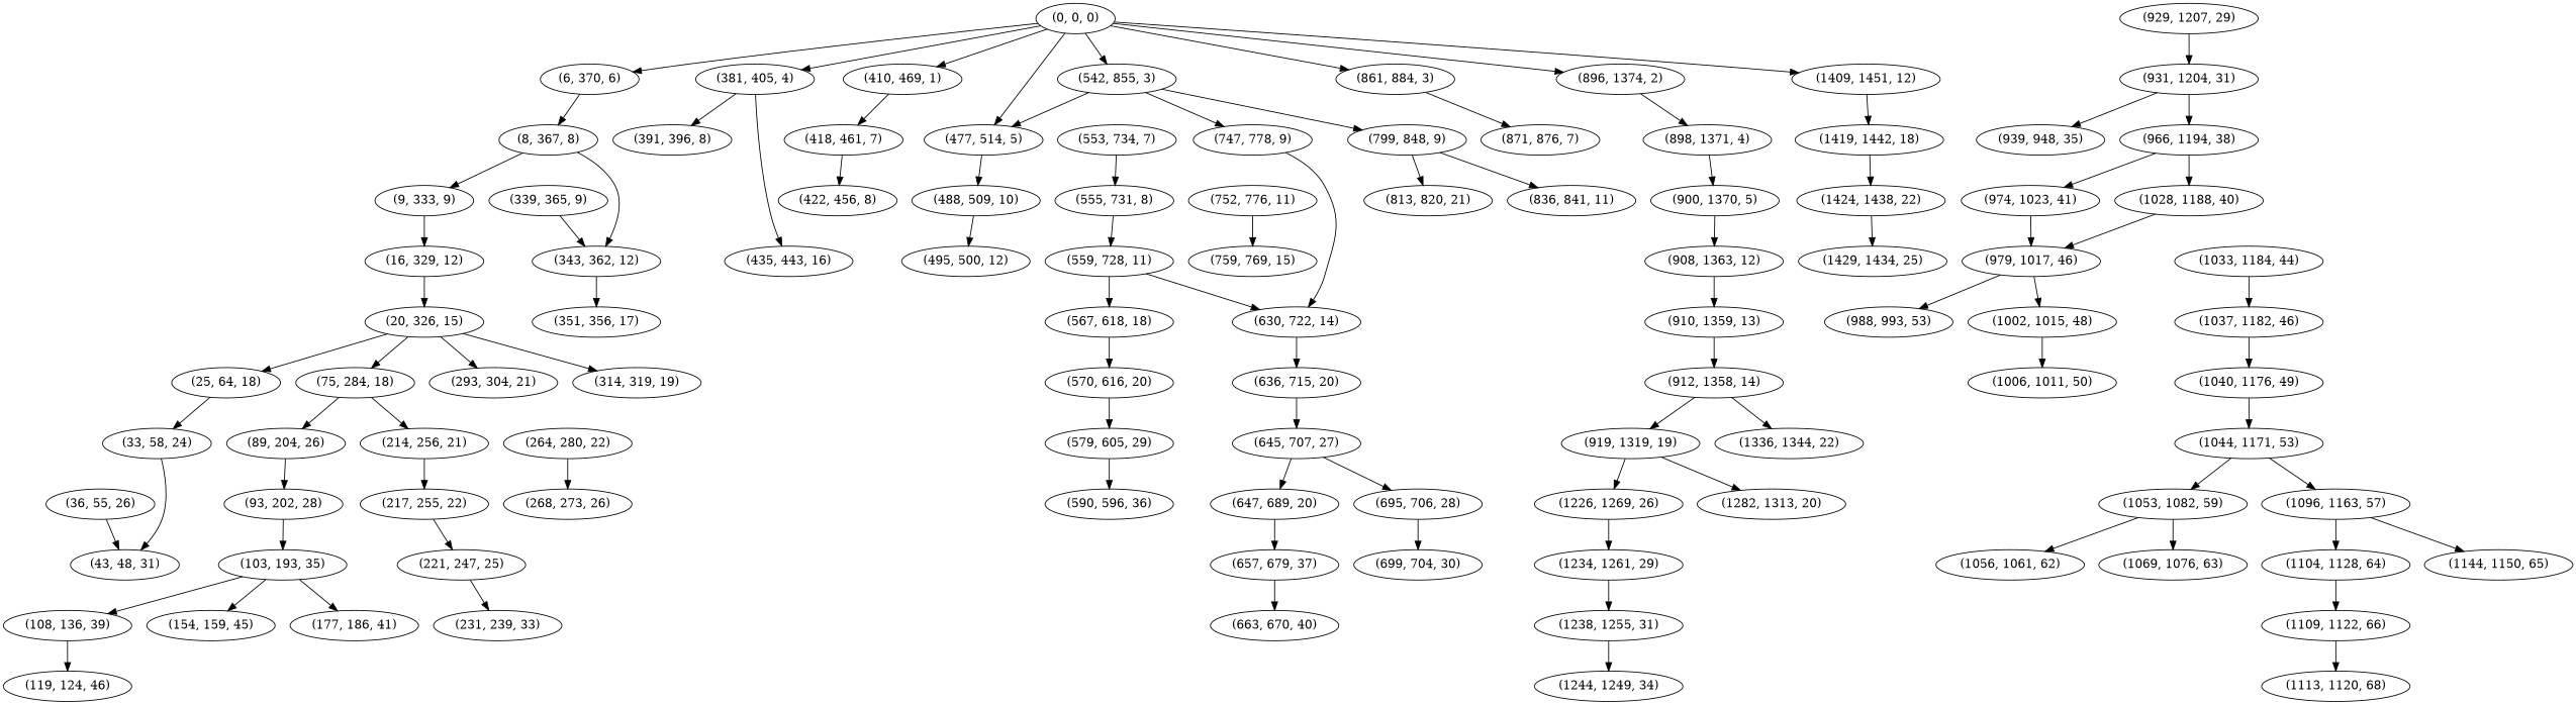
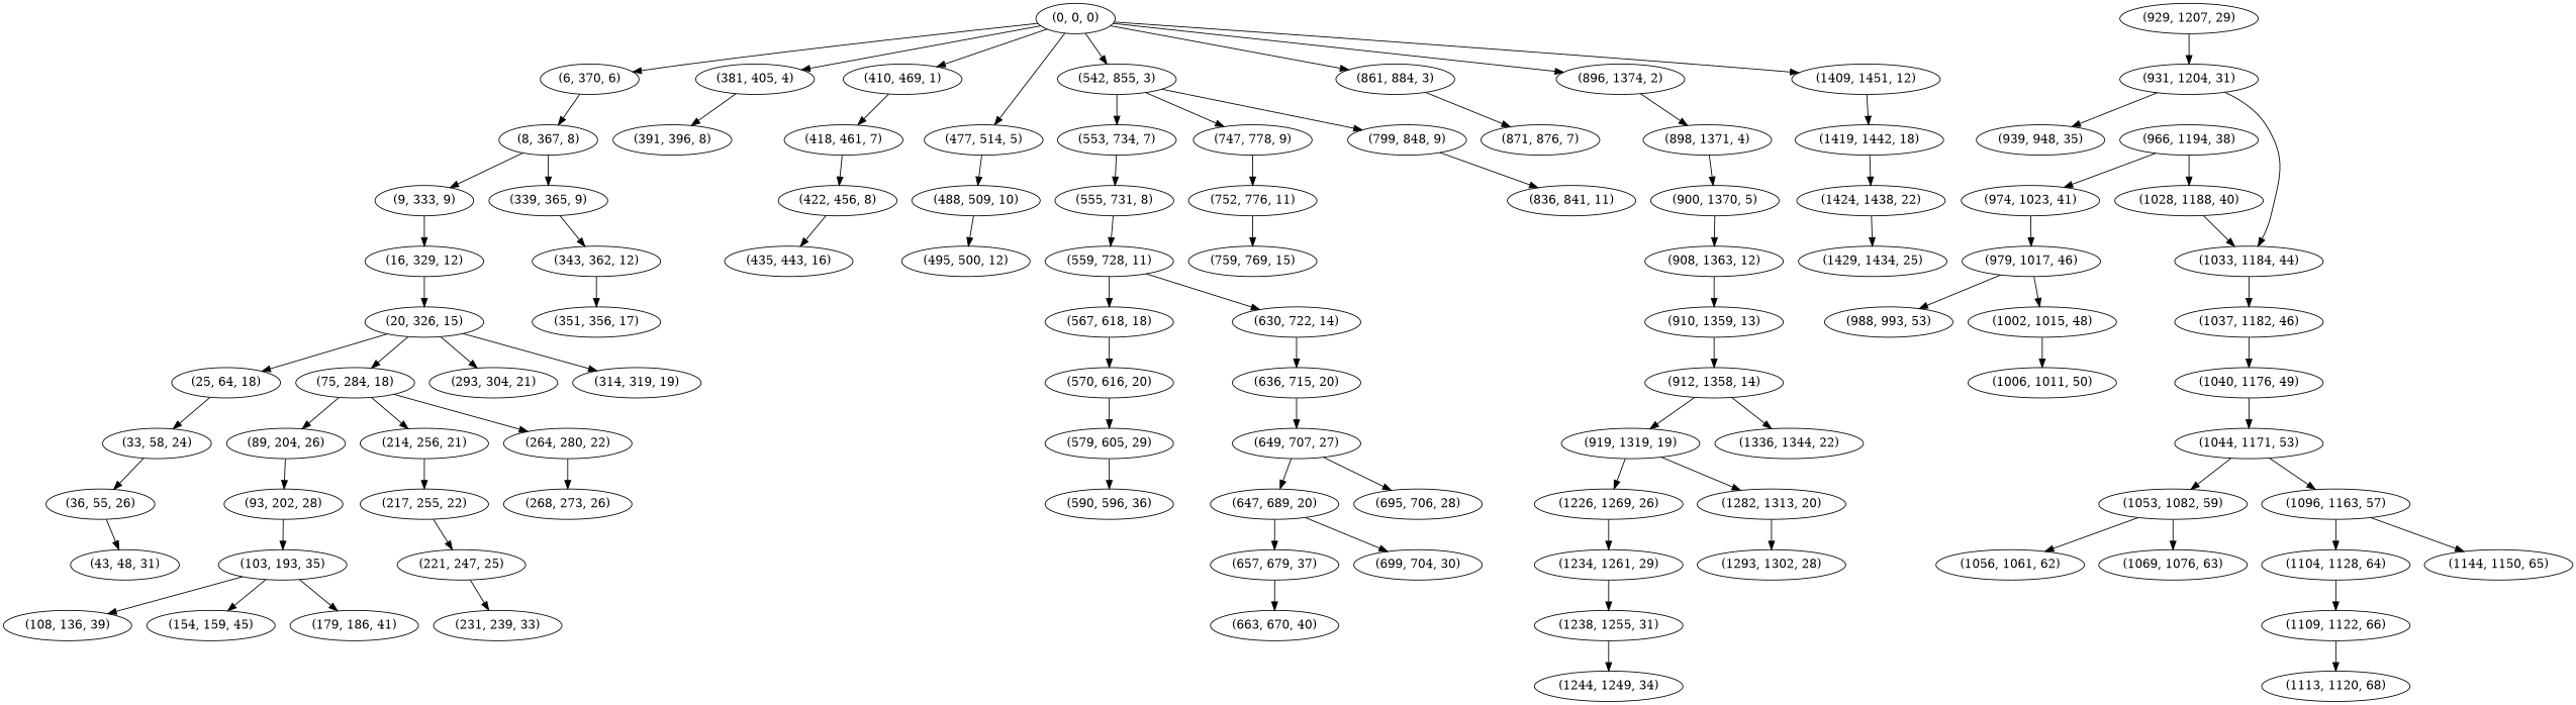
  digraph {
    "(0, 0, 0)"
    "(6, 370, 6)"
    "(381, 405, 4)"
    "(410, 469, 1)"
    "(477, 514, 5)"
    "(542, 855, 3)"
    "(861, 884, 3)"
    "(896, 1374, 2)"
    "(1409, 1451, 12)"
    "(8, 367, 8)"
    "(391, 396, 8)"
    "(418, 461, 7)"
    "(488, 509, 10)"
    "(553, 734, 7)"
    "(747, 778, 9)"
    "(799, 848, 9)"
    "(871, 876, 7)"
    "(898, 1371, 4)"
    "(1419, 1442, 18)"
    "(9, 333, 9)"
    "(339, 365, 9)"
    "(16, 329, 12)"
    "(343, 362, 12)"
    "(20, 326, 15)"
    "(25, 64, 18)"
    "(75, 284, 18)"
    "(293, 304, 21)"
    "(314, 319, 19)"
    "(33, 58, 24)"
    "(89, 204, 26)"
    "(214, 256, 21)"
    "(264, 280, 22)"
    "(36, 55, 26)"
    "(43, 48, 31)"
    "(93, 202, 28)"
    "(217, 255, 22)"
    "(268, 273, 26)"
    "(103, 193, 35)"
    "(108, 136, 39)"
    "(154, 159, 45)"
-   "(179, 186, 41)" [label="(177, 186, 41)"]
-   "(119, 124, 46)"
+   "(179, 186, 41)"
    "(221, 247, 25)"
    "(231, 239, 33)"
    "(351, 356, 17)"
    "(422, 456, 8)"
    "(435, 443, 16)"
    "(495, 500, 12)"
    "(555, 731, 8)"
    "(752, 776, 11)"
-   "(813, 820, 21)"
    "(836, 841, 11)"
    "(559, 728, 11)"
    "(567, 618, 18)"
    "(630, 722, 14)"
    "(570, 616, 20)"
    "(636, 715, 20)"
    "(579, 605, 29)"
    "(590, 596, 36)"
-   "(645, 707, 27)"
+   "(645, 707, 27)" [label="(649, 707, 27)"]
    n61 [label="(647, 689, 20)"]
    "(695, 706, 28)"
    "(657, 679, 37)"
    "(699, 704, 30)"
    "(663, 670, 40)"
    "(759, 769, 15)"
    "(900, 1370, 5)"
    "(908, 1363, 12)"
    "(910, 1359, 13)"
    "(912, 1358, 14)"
    "(919, 1319, 19)"
    "(1336, 1344, 22)"
    "(1226, 1269, 26)"
    "(1282, 1313, 20)"
    "(929, 1207, 29)"
    "(931, 1204, 31)"
    "(1234, 1261, 29)"
+   "(1293, 1302, 28)"
    "(939, 948, 35)"
    "(966, 1194, 38)"
    "(974, 1023, 41)"
    "(1028, 1188, 40)"
    "(979, 1017, 46)"
    "(1033, 1184, 44)"
    "(988, 993, 53)"
    "(1002, 1015, 48)"
    "(1006, 1011, 50)"
    "(1037, 1182, 46)"
    "(1040, 1176, 49)"
    "(1044, 1171, 53)"
    "(1053, 1082, 59)"
    "(1096, 1163, 57)"
    "(1056, 1061, 62)"
    "(1069, 1076, 63)"
    "(1104, 1128, 64)"
    "(1144, 1150, 65)"
    "(1109, 1122, 66)"
    "(1113, 1120, 68)"
    "(1238, 1255, 31)"
    "(1244, 1249, 34)"
    "(1424, 1438, 22)"
    "(1429, 1434, 25)"
    "(0, 0, 0)" -> "(6, 370, 6)"
    "(0, 0, 0)" -> "(381, 405, 4)"
    "(0, 0, 0)" -> "(410, 469, 1)"
    "(0, 0, 0)" -> "(477, 514, 5)"
    "(0, 0, 0)" -> "(542, 855, 3)"
    "(0, 0, 0)" -> "(861, 884, 3)"
    "(0, 0, 0)" -> "(896, 1374, 2)"
    "(0, 0, 0)" -> "(1409, 1451, 12)"
    "(6, 370, 6)" -> "(8, 367, 8)"
    "(381, 405, 4)" -> "(391, 396, 8)"
    "(410, 469, 1)" -> "(418, 461, 7)"
    "(477, 514, 5)" -> "(488, 509, 10)"
-   "(542, 855, 3)" -> "(477, 514, 5)"
+   "(542, 855, 3)" -> "(553, 734, 7)"
    "(542, 855, 3)" -> "(747, 778, 9)"
    "(542, 855, 3)" -> "(799, 848, 9)"
    "(861, 884, 3)" -> "(871, 876, 7)"
    "(896, 1374, 2)" -> "(898, 1371, 4)"
    "(1409, 1451, 12)" -> "(1419, 1442, 18)"
    "(8, 367, 8)" -> "(9, 333, 9)"
-   "(8, 367, 8)" -> "(343, 362, 12)"
+   "(8, 367, 8)" -> "(339, 365, 9)"
    "(418, 461, 7)" -> "(422, 456, 8)"
    "(488, 509, 10)" -> "(495, 500, 12)"
    "(553, 734, 7)" -> "(555, 731, 8)"
-   "(747, 778, 9)" -> "(630, 722, 14)"
-   "(799, 848, 9)" -> "(813, 820, 21)"
+   "(747, 778, 9)" -> "(752, 776, 11)"
    "(799, 848, 9)" -> "(836, 841, 11)"
    "(898, 1371, 4)" -> "(900, 1370, 5)"
    "(1419, 1442, 18)" -> "(1424, 1438, 22)"
    "(9, 333, 9)" -> "(16, 329, 12)"
    "(339, 365, 9)" -> "(343, 362, 12)"
    "(16, 329, 12)" -> "(20, 326, 15)"
    "(343, 362, 12)" -> "(351, 356, 17)"
    "(20, 326, 15)" -> "(25, 64, 18)"
    "(20, 326, 15)" -> "(75, 284, 18)"
    "(20, 326, 15)" -> "(293, 304, 21)"
    "(20, 326, 15)" -> "(314, 319, 19)"
    "(25, 64, 18)" -> "(33, 58, 24)"
    "(75, 284, 18)" -> "(89, 204, 26)"
    "(75, 284, 18)" -> "(214, 256, 21)"
-   "(33, 58, 24)" -> "(43, 48, 31)"
+   "(75, 284, 18)" -> "(264, 280, 22)"
+   "(33, 58, 24)" -> "(36, 55, 26)"
    "(89, 204, 26)" -> "(93, 202, 28)"
    "(214, 256, 21)" -> "(217, 255, 22)"
    "(264, 280, 22)" -> "(268, 273, 26)"
    "(36, 55, 26)" -> "(43, 48, 31)"
    "(93, 202, 28)" -> "(103, 193, 35)"
    "(217, 255, 22)" -> "(221, 247, 25)"
    "(103, 193, 35)" -> "(108, 136, 39)"
    "(103, 193, 35)" -> "(154, 159, 45)"
    "(103, 193, 35)" -> "(179, 186, 41)"
-   "(108, 136, 39)" -> "(119, 124, 46)"
    "(221, 247, 25)" -> "(231, 239, 33)"
-   "(381, 405, 4)" -> "(435, 443, 16)"
+   "(422, 456, 8)" -> "(435, 443, 16)"
    "(555, 731, 8)" -> "(559, 728, 11)"
    "(752, 776, 11)" -> "(759, 769, 15)"
    "(559, 728, 11)" -> "(567, 618, 18)"
    "(559, 728, 11)" -> "(630, 722, 14)"
    "(567, 618, 18)" -> "(570, 616, 20)"
    "(630, 722, 14)" -> "(636, 715, 20)"
    "(570, 616, 20)" -> "(579, 605, 29)"
    "(636, 715, 20)" -> "(645, 707, 27)"
    "(579, 605, 29)" -> "(590, 596, 36)"
    "(645, 707, 27)" -> n61
    "(645, 707, 27)" -> "(695, 706, 28)"
    n61 -> "(657, 679, 37)"
-   "(695, 706, 28)" -> "(699, 704, 30)"
+   n61 -> "(699, 704, 30)"
    "(657, 679, 37)" -> "(663, 670, 40)"
    "(900, 1370, 5)" -> "(908, 1363, 12)"
    "(908, 1363, 12)" -> "(910, 1359, 13)"
    "(910, 1359, 13)" -> "(912, 1358, 14)"
    "(912, 1358, 14)" -> "(919, 1319, 19)"
    "(912, 1358, 14)" -> "(1336, 1344, 22)"
    "(919, 1319, 19)" -> "(1226, 1269, 26)"
    "(919, 1319, 19)" -> "(1282, 1313, 20)"
    "(1226, 1269, 26)" -> "(1234, 1261, 29)"
+   "(1282, 1313, 20)" -> "(1293, 1302, 28)"
    "(929, 1207, 29)" -> "(931, 1204, 31)"
    "(931, 1204, 31)" -> "(939, 948, 35)"
-   "(931, 1204, 31)" -> "(966, 1194, 38)"
+   "(931, 1204, 31)" -> "(1033, 1184, 44)"
    "(1234, 1261, 29)" -> "(1238, 1255, 31)"
    "(966, 1194, 38)" -> "(974, 1023, 41)"
    "(966, 1194, 38)" -> "(1028, 1188, 40)"
    "(974, 1023, 41)" -> "(979, 1017, 46)"
-   "(1028, 1188, 40)" -> "(979, 1017, 46)"
+   "(1028, 1188, 40)" -> "(1033, 1184, 44)"
    "(979, 1017, 46)" -> "(988, 993, 53)"
    "(979, 1017, 46)" -> "(1002, 1015, 48)"
    "(1033, 1184, 44)" -> "(1037, 1182, 46)"
    "(1002, 1015, 48)" -> "(1006, 1011, 50)"
    "(1037, 1182, 46)" -> "(1040, 1176, 49)"
    "(1040, 1176, 49)" -> "(1044, 1171, 53)"
    "(1044, 1171, 53)" -> "(1053, 1082, 59)"
    "(1044, 1171, 53)" -> "(1096, 1163, 57)"
    "(1053, 1082, 59)" -> "(1056, 1061, 62)"
    "(1053, 1082, 59)" -> "(1069, 1076, 63)"
    "(1096, 1163, 57)" -> "(1104, 1128, 64)"
    "(1096, 1163, 57)" -> "(1144, 1150, 65)"
    "(1104, 1128, 64)" -> "(1109, 1122, 66)"
    "(1109, 1122, 66)" -> "(1113, 1120, 68)"
    "(1238, 1255, 31)" -> "(1244, 1249, 34)"
    "(1424, 1438, 22)" -> "(1429, 1434, 25)"
  }
